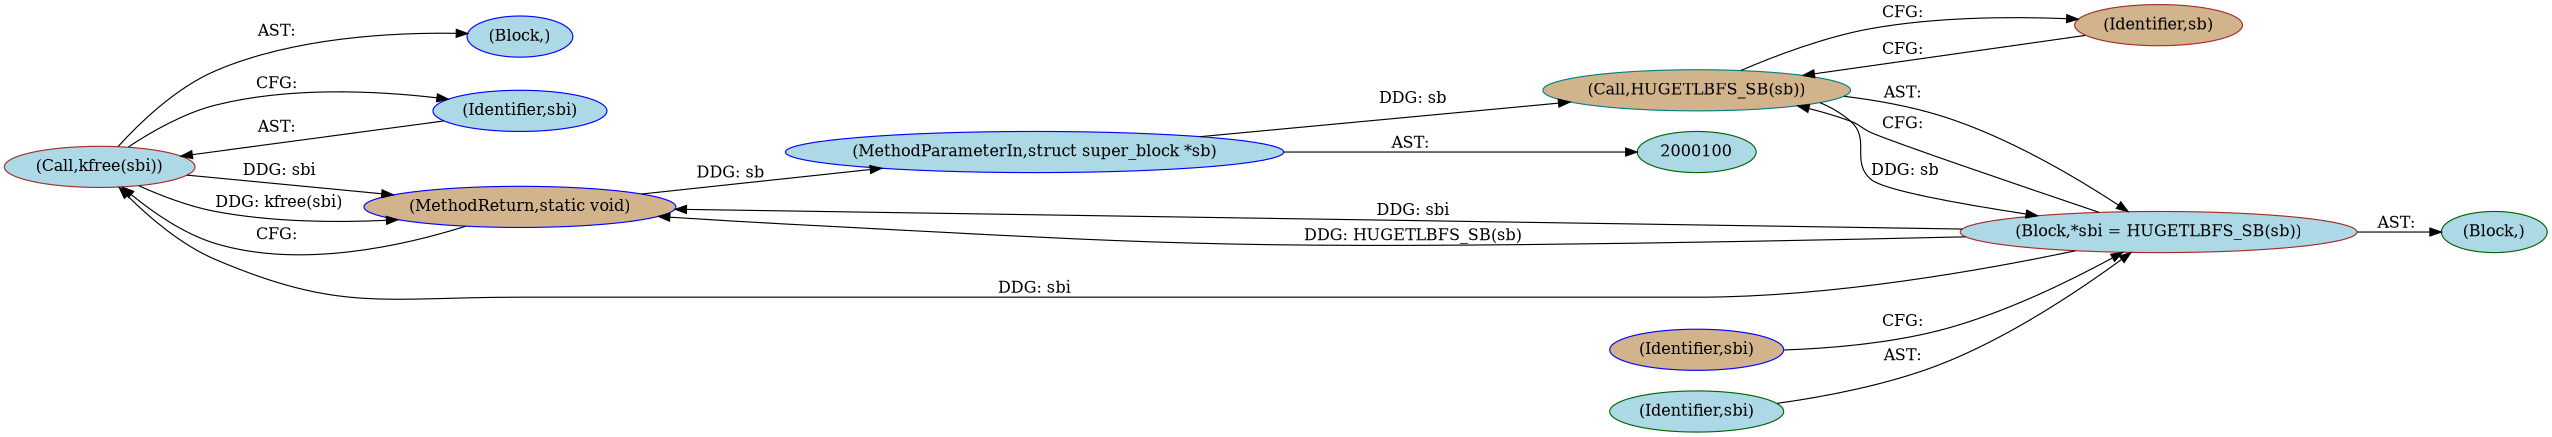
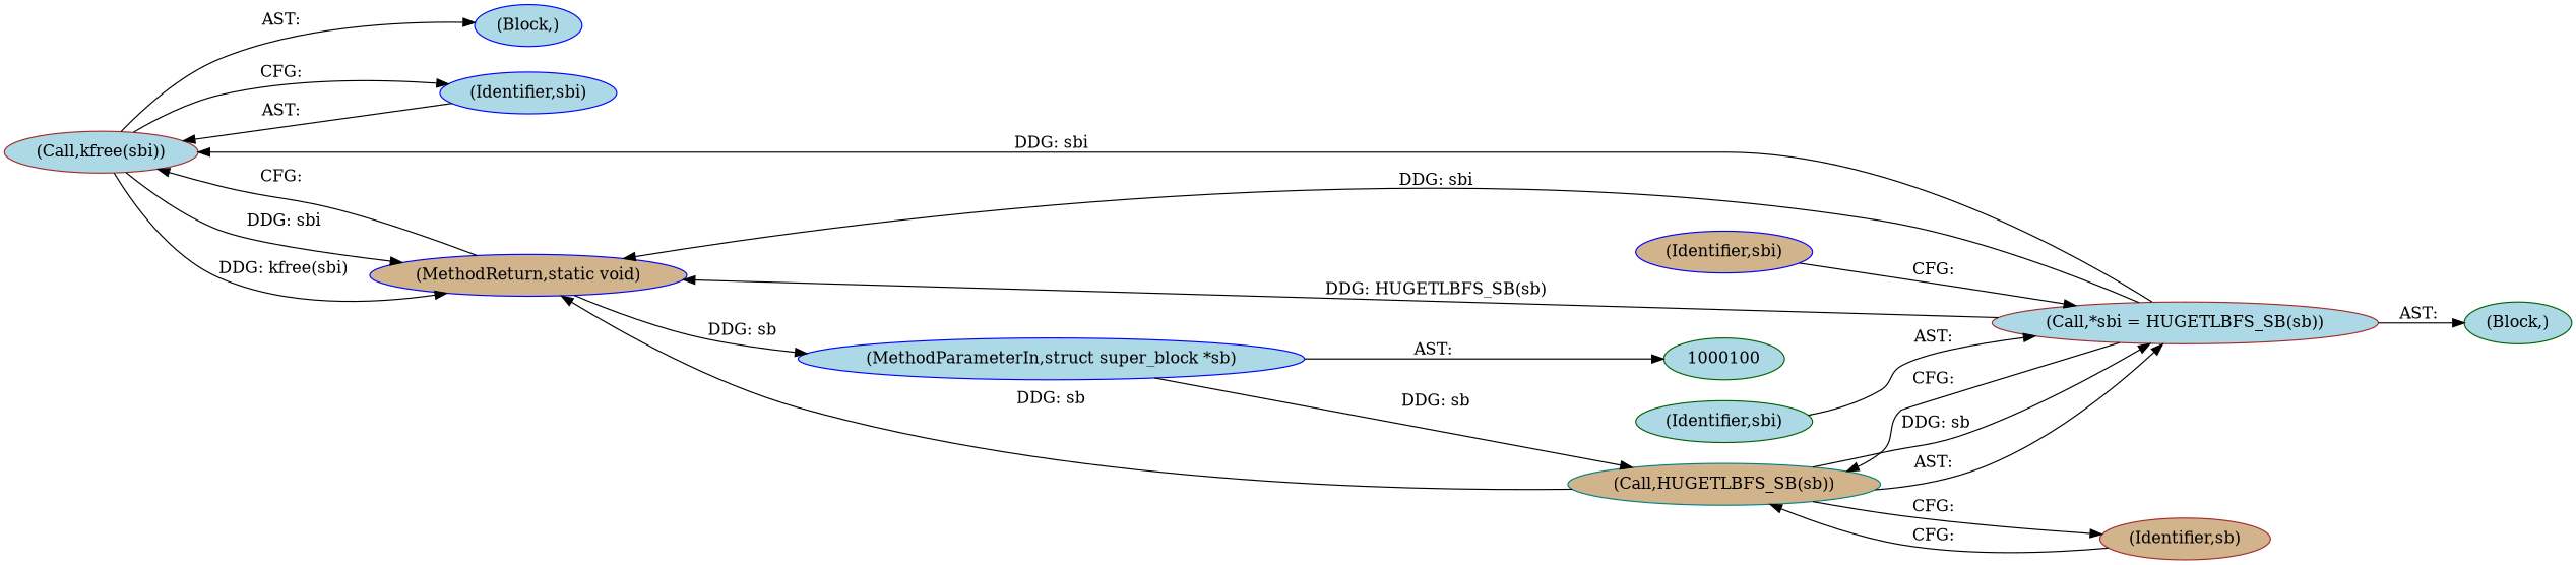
  digraph {
    rankdir=LR
    node [color=blue fillcolor=lightblue style=filled]
    n1 [color=brown label="(Call,kfree(sbi))"]
    n2 [label="(Block,)"]
    n3 [label="(Identifier,sbi)"]
    n4 [fillcolor=tan label="(MethodReturn,static void)"]
    n5 [label="(MethodParameterIn,struct super_block *sb)"]
-   n6 [color=brown label="(Block,*sbi = HUGETLBFS_SB(sb))"]
+   n6 [color=brown label="(Call,*sbi = HUGETLBFS_SB(sb))"]
    n7 [color=teal fillcolor=tan label="(Call,HUGETLBFS_SB(sb))"]
    n8 [color=darkgreen label="(Block,)"]
    n9 [color=brown fillcolor=tan label="(Identifier,sb)"]
-   1000100 [color=darkgreen label=2000100]
+   1000100 [color=darkgreen]
    n11 [fillcolor=tan label="(Identifier,sbi)"]
    n12 [color=darkgreen label="(Identifier,sbi)"]
    n1 -> n2 [label="AST: "]
    n1 -> n3 [label="CFG: "]
    n1 -> n4 [label="DDG: sbi"]
    n1 -> n4 [label="DDG: kfree(sbi)"]
    n3 -> n1 [label="AST: "]
    n4 -> n1 [label="CFG: "]
    n4 -> n5 [label="DDG: sb"]
    n5 -> n7 [label="DDG: sb"]
    n5 -> 1000100 [label="AST: "]
    n6 -> n1 [label="DDG: sbi"]
    n6 -> n4 [label="DDG: sbi"]
    n6 -> n4 [label="DDG: HUGETLBFS_SB(sb)"]
    n6 -> n7 [label="CFG: "]
    n6 -> n8 [label="AST: "]
+   n7 -> n4 [label="DDG: sb"]
    n7 -> n6 [label="AST: "]
    n7 -> n6 [label="DDG: sb"]
    n7 -> n9 [label="CFG: "]
    n9 -> n7 [label="CFG: "]
    n11 -> n6 [label="CFG: "]
    n12 -> n6 [label="AST: "]
  }
